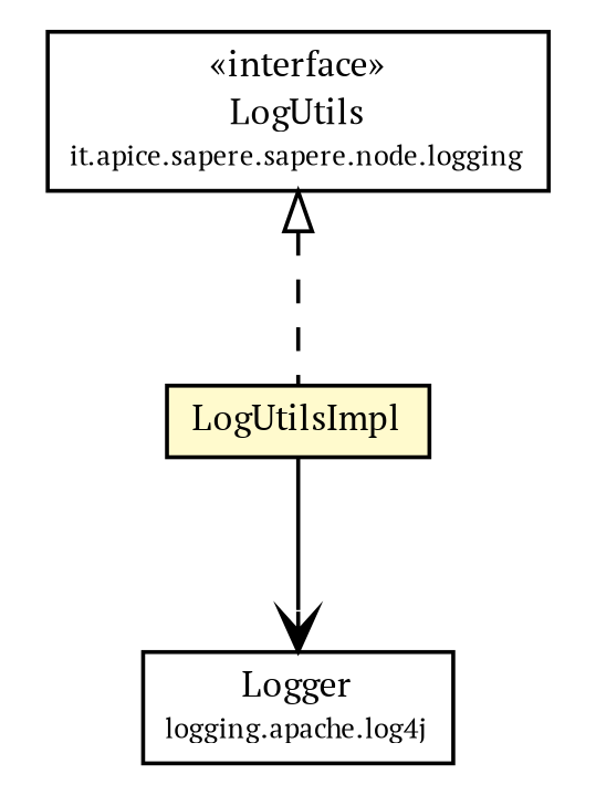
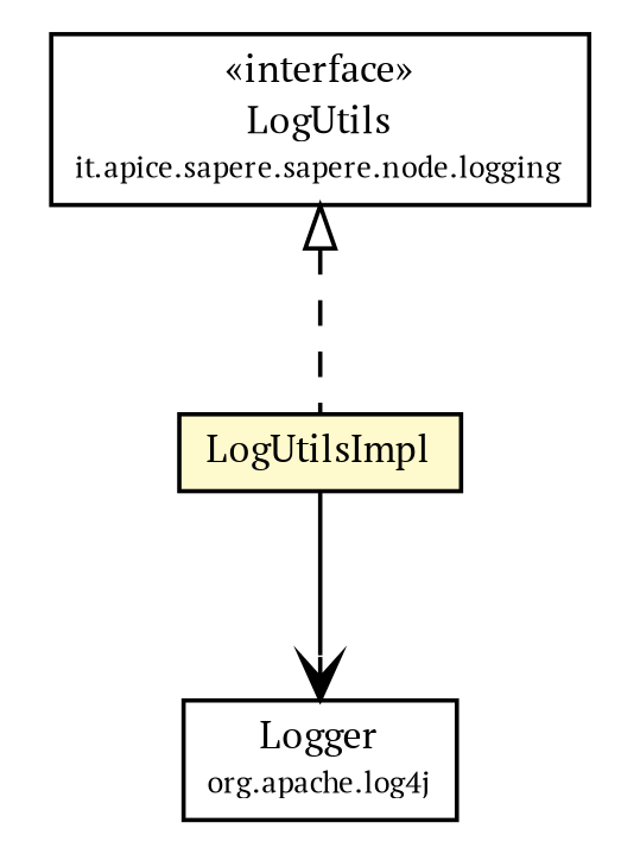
  digraph {
    fontname="PT Serif"
    node [fontcolor=black fontname="PT Serif" fontsize=9.0 shape=plaintext]
    edge [fontname="PT Serif" headport=p labelfontname=Helvetica labelfontsize=10 tailport=p]
    n1 [label=<<table border="0" cellborder="1" cellspacing="0" cellpadding="2" port="p" href="../../../../sapere/api/node/logging/LogUtils.html"> 		<tr><td><table border="0" cellspacing="0" cellpadding="1"> 			<tr><td> &laquo;interface&raquo; </td></tr> 			<tr><td> LogUtils </td></tr> 			<tr><td><font point-size="7.0"> it.apice.sapere.sapere.node.logging </font></td></tr> 		</table></td></tr> 		</table>>]
    n2 [label=<<table border="0" cellborder="1" cellspacing="0" cellpadding="2" port="p" bgcolor="lemonChiffon" href="./LogUtilsImpl.html"> 		<tr><td><table border="0" cellspacing="0" cellpadding="1"> 			<tr><td> LogUtilsImpl </td></tr> 		</table></td></tr> 		</table>>]
-   n3 [label=<<table border="0" cellborder="1" cellspacing="0" cellpadding="2" port="p" href="http://java.sun.com/j2se/1.4.2/docs/api/org/apache/log4j/Logger.html"> 		<tr><td><table border="0" cellspacing="0" cellpadding="1"> 			<tr><td> Logger </td></tr> 			<tr><td><font point-size="7.0"> logging.apache.log4j </font></td></tr> 		</table></td></tr> 		</table>>]
+   n3 [label=<<table border="0" cellborder="1" cellspacing="0" cellpadding="2" port="p" href="http://java.sun.com/j2se/1.4.2/docs/api/org/apache/log4j/Logger.html"> 		<tr><td><table border="0" cellspacing="0" cellpadding="1"> 			<tr><td> Logger </td></tr> 			<tr><td><font point-size="7.0"> org.apache.log4j </font></td></tr> 		</table></td></tr> 		</table>>]
    n1 -> n2 [arrowtail=empty dir=back fontsize=10 style=dashed]
    n2 -> n3 [arrowhead=open color=black fontcolor=black fontsize=10.0]
  }
